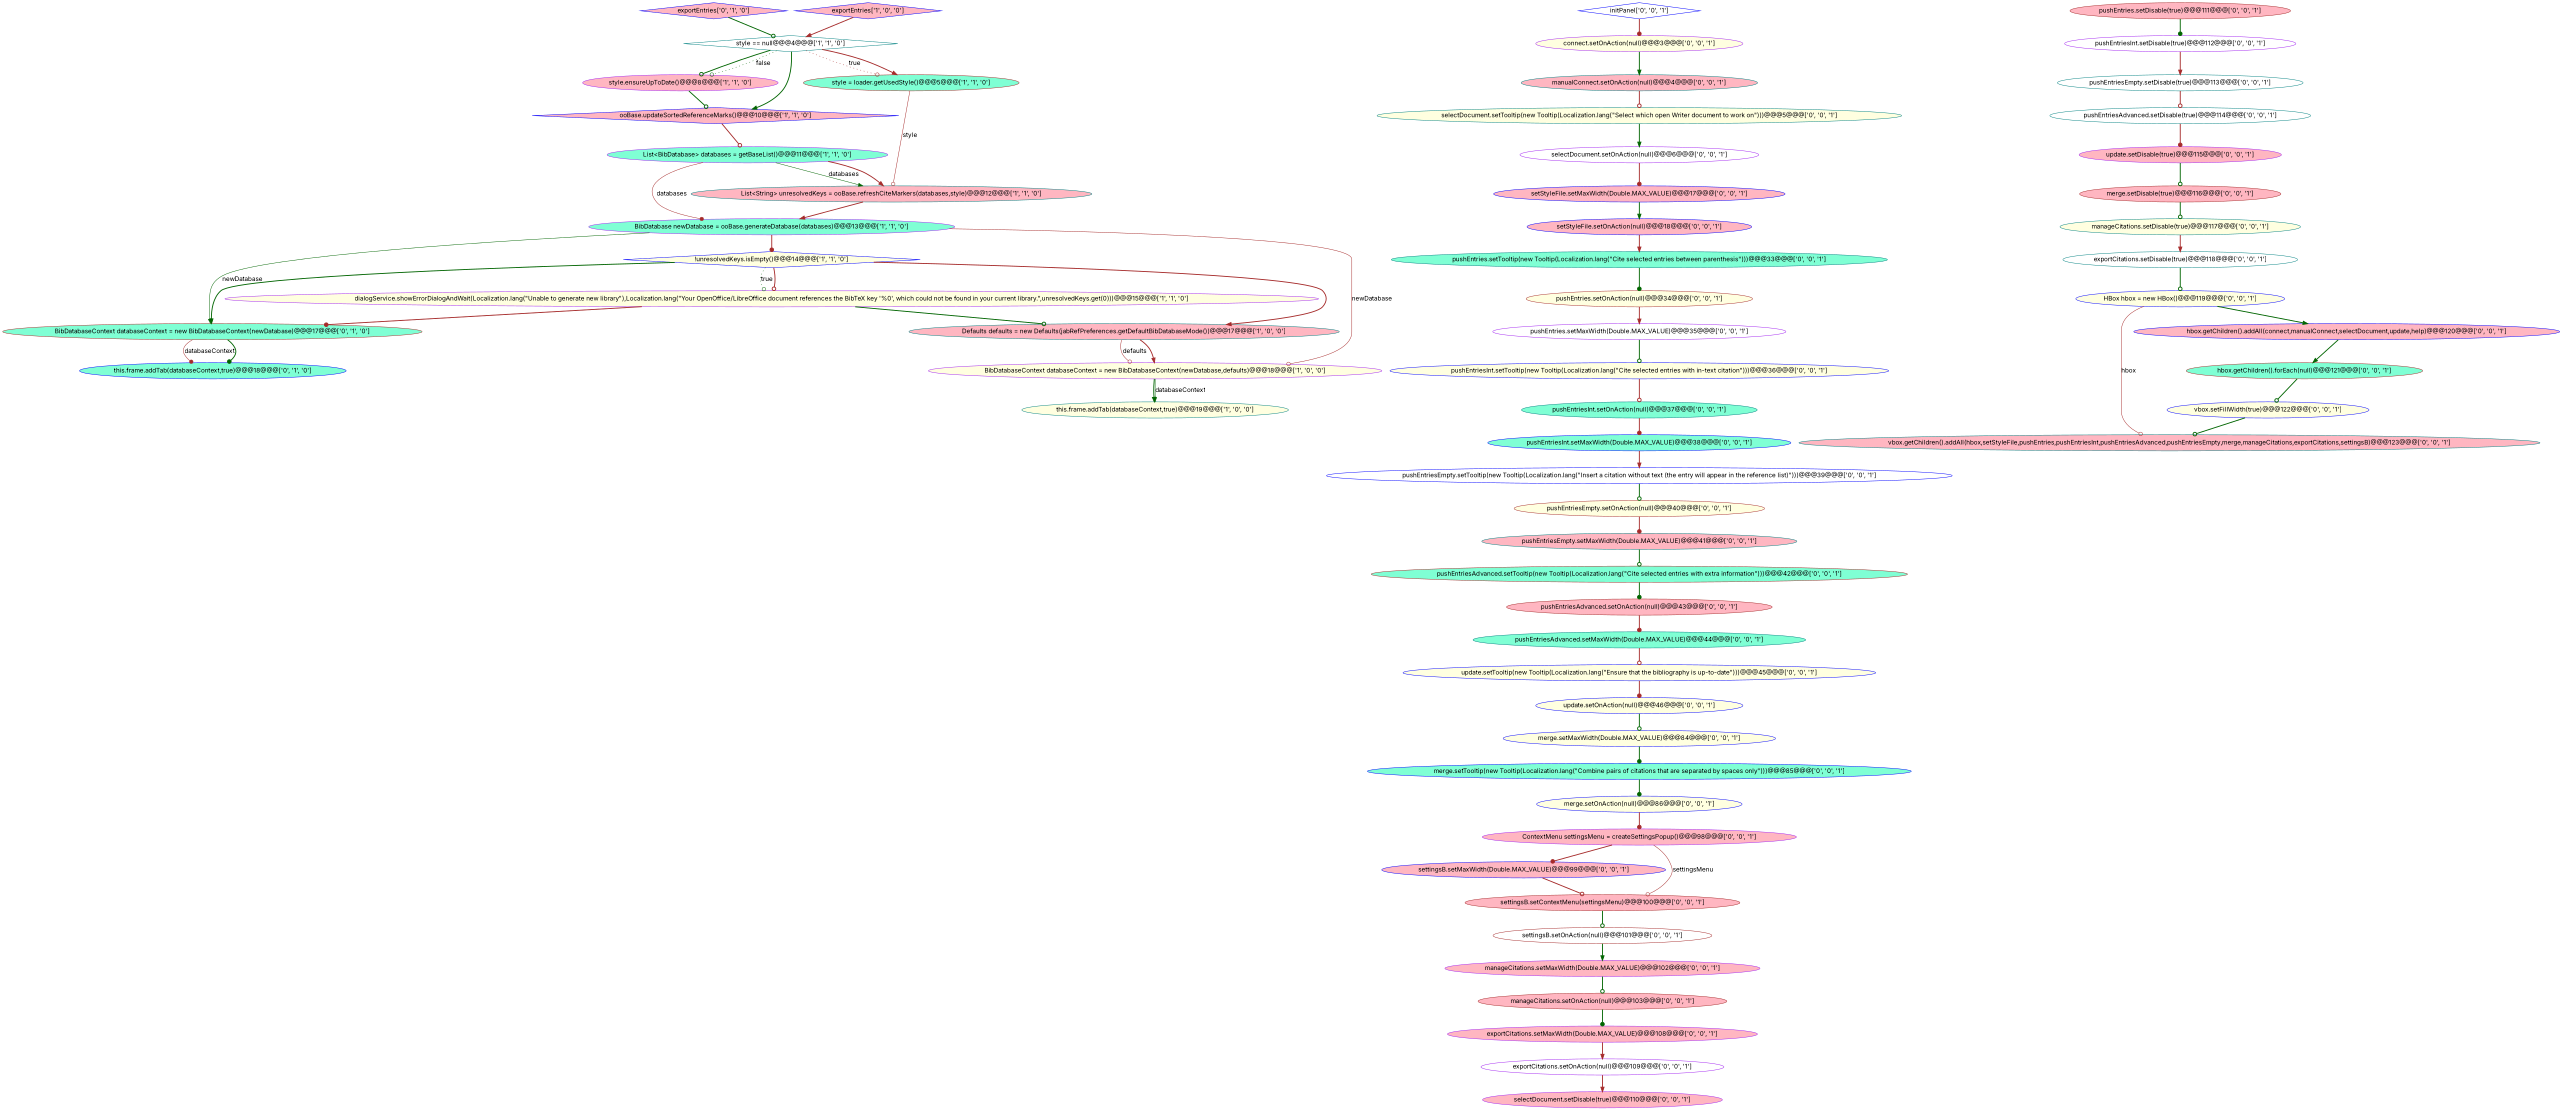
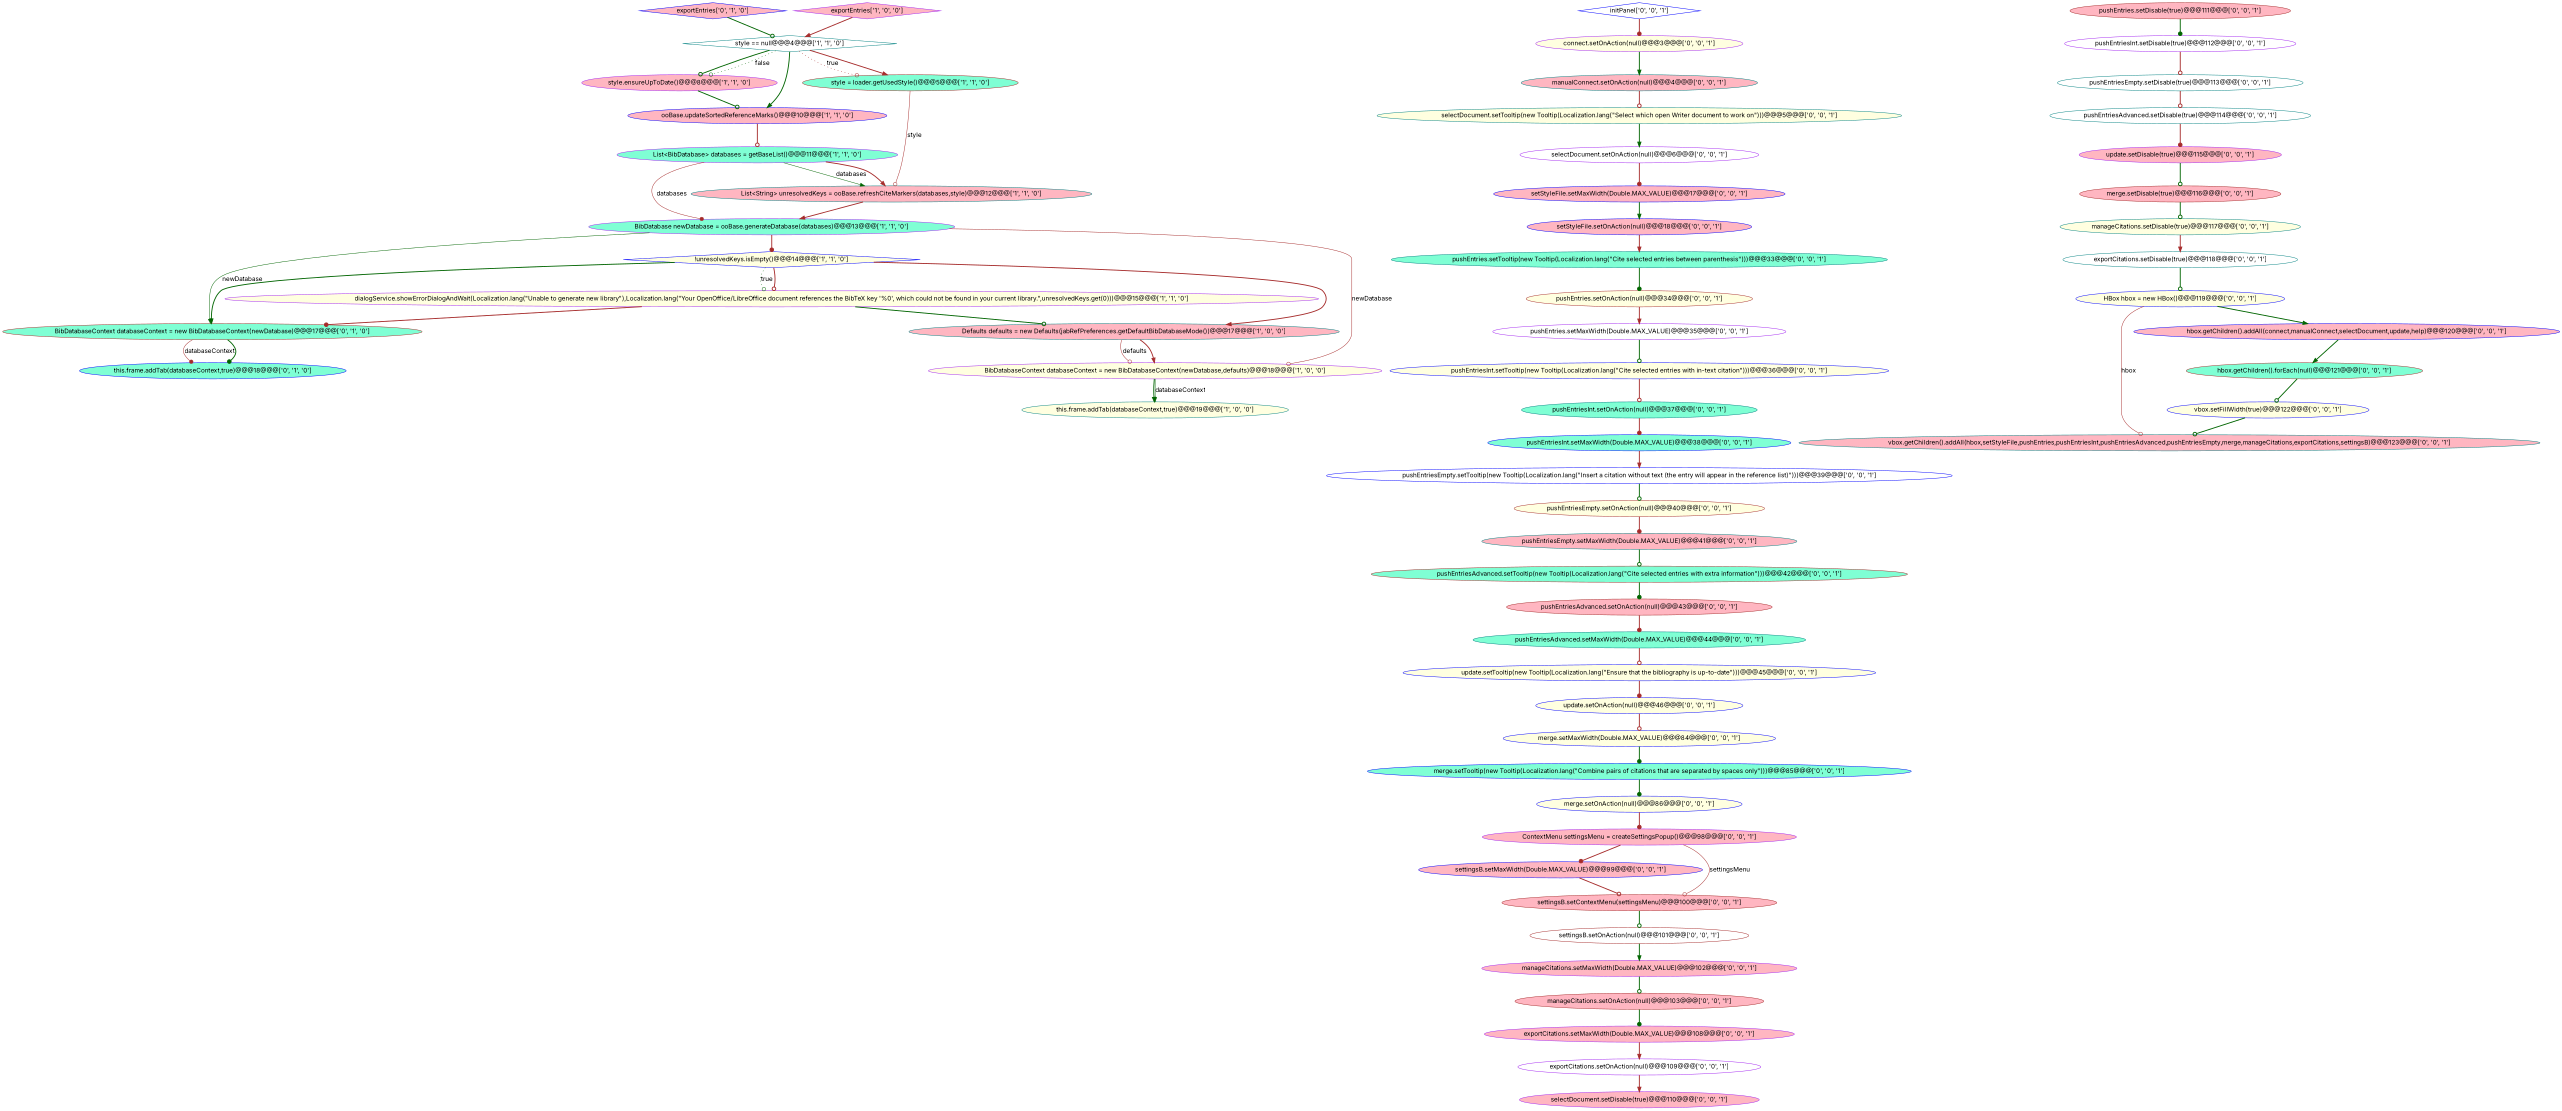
  digraph {
    fontname=Inter
    node [color=blue fillcolor=lightpink fontname=Inter shape=ellipse style=filled]
    edge [arrowhead=odot color=brown fontname=Inter style=bold]
-   n1 [label="ooBase.updateSortedReferenceMarks()@@@10@@@['1', '1', '0']" shape=diamond]
+   n1 [label="ooBase.updateSortedReferenceMarks()@@@10@@@['1', '1', '0']"]
    n2 [color=purple fillcolor=aquamarine label="List<BibDatabase> databases = getBaseList()@@@11@@@['1', '1', '0']"]
    n3 [color=teal label="List<String> unresolvedKeys = ooBase.refreshCiteMarkers(databases,style)@@@12@@@['1', '1', '0']"]
    n4 [color=purple fillcolor=aquamarine label="BibDatabase newDatabase = ooBase.generateDatabase(databases)@@@13@@@['1', '1', '0']"]
    n5 [fillcolor=white label="initPanel['0', '0', '1']" shape=diamond]
    n6 [color=purple fillcolor=lightyellow label="connect.setOnAction(null)@@@3@@@['0', '0', '1']"]
    n7 [color=teal label="manualConnect.setOnAction(null)@@@4@@@['0', '0', '1']"]
    n8 [color=brown fillcolor=lightyellow label="pushEntriesEmpty.setOnAction(null)@@@40@@@['0', '0', '1']"]
    n9 [color=teal label="pushEntriesEmpty.setMaxWidth(Double.MAX_VALUE)@@@41@@@['0', '0', '1']"]
    n10 [color=brown fillcolor=aquamarine label="pushEntriesAdvanced.setTooltip(new Tooltip(Localization.lang(\"Cite selected entries with extra information\")))@@@42@@@['0', '0', '1']"]
    n11 [color=teal fillcolor=white label="style == null@@@4@@@['1', '1', '0']" shape=diamond]
    n12 [color=purple label="style.ensureUpToDate()@@@8@@@['1', '1', '0']"]
    n13 [color=brown fillcolor=aquamarine label="style = loader.getUsedStyle()@@@5@@@['1', '1', '0']"]
    n14 [color=teal label="vbox.getChildren().addAll(hbox,setStyleFile,pushEntries,pushEntriesInt,pushEntriesAdvanced,pushEntriesEmpty,merge,manageCitations,exportCitations,settingsB)@@@123@@@['0', '0', '1']"]
    n15 [label="settingsB.setMaxWidth(Double.MAX_VALUE)@@@99@@@['0', '0', '1']"]
    n16 [color=brown label="settingsB.setContextMenu(settingsMenu)@@@100@@@['0', '0', '1']"]
    n17 [color=brown fillcolor=white label="settingsB.setOnAction(null)@@@101@@@['0', '0', '1']"]
    n18 [color=brown label="pushEntriesAdvanced.setOnAction(null)@@@43@@@['0', '0', '1']"]
    n19 [color=teal fillcolor=aquamarine label="pushEntriesAdvanced.setMaxWidth(Double.MAX_VALUE)@@@44@@@['0', '0', '1']"]
    n20 [fillcolor=lightyellow label="update.setTooltip(new Tooltip(Localization.lang(\"Ensure that the bibliography is up-to-date\")))@@@45@@@['0', '0', '1']"]
    n21 [fillcolor=lightyellow label="update.setOnAction(null)@@@46@@@['0', '0', '1']"]
    n22 [color=purple fillcolor=white label="pushEntriesInt.setDisable(true)@@@112@@@['0', '0', '1']"]
    n23 [color=teal fillcolor=white label="pushEntriesEmpty.setDisable(true)@@@113@@@['0', '0', '1']"]
    n24 [color=teal fillcolor=white label="pushEntriesAdvanced.setDisable(true)@@@114@@@['0', '0', '1']"]
    n25 [color=brown label="manageCitations.setOnAction(null)@@@103@@@['0', '0', '1']"]
    n26 [color=purple label="exportCitations.setMaxWidth(Double.MAX_VALUE)@@@108@@@['0', '0', '1']"]
    n27 [color=purple fillcolor=white label="exportCitations.setOnAction(null)@@@109@@@['0', '0', '1']"]
    n28 [color=teal label="Defaults defaults = new Defaults(jabRefPreferences.getDefaultBibDatabaseMode())@@@17@@@['1', '0', '0']"]
    n29 [color=purple fillcolor=lightyellow label="BibDatabaseContext databaseContext = new BibDatabaseContext(newDatabase,defaults)@@@18@@@['1', '0', '0']"]
    n30 [color=teal fillcolor=lightyellow label="this.frame.addTab(databaseContext,true)@@@19@@@['1', '0', '0']"]
    n31 [label="exportEntries['0', '1', '0']" shape=diamond]
    n32 [color=teal fillcolor=aquamarine label="pushEntriesInt.setOnAction(null)@@@37@@@['0', '0', '1']"]
    n33 [fillcolor=aquamarine label="pushEntriesInt.setMaxWidth(Double.MAX_VALUE)@@@38@@@['0', '0', '1']"]
    n34 [fillcolor=white label="pushEntriesEmpty.setTooltip(new Tooltip(Localization.lang(\"Insert a citation without text (the entry will appear in the reference list)\")))@@@39@@@['0', '0', '1']"]
    n35 [color=teal fillcolor=aquamarine label="pushEntries.setTooltip(new Tooltip(Localization.lang(\"Cite selected entries between parenthesis\")))@@@33@@@['0', '0', '1']"]
    n36 [color=brown fillcolor=lightyellow label="pushEntries.setOnAction(null)@@@34@@@['0', '0', '1']"]
    n37 [color=purple fillcolor=white label="pushEntries.setMaxWidth(Double.MAX_VALUE)@@@35@@@['0', '0', '1']"]
    n38 [label="hbox.getChildren().addAll(connect,manualConnect,selectDocument,update,help)@@@120@@@['0', '0', '1']"]
    n39 [color=brown fillcolor=aquamarine label="hbox.getChildren().forEach(null)@@@121@@@['0', '0', '1']"]
    n40 [fillcolor=lightyellow label="vbox.setFillWidth(true)@@@122@@@['0', '0', '1']"]
-   n41 [label="exportEntries['1', '0', '0']" shape=diamond]
+   n41 [color=purple label="exportEntries['1', '0', '0']" shape=diamond]
    n42 [fillcolor=lightyellow label="pushEntriesInt.setTooltip(new Tooltip(Localization.lang(\"Cite selected entries with in-text citation\")))@@@36@@@['0', '0', '1']"]
    n43 [color=purple label="selectDocument.setDisable(true)@@@110@@@['0', '0', '1']"]
    n44 [color=brown label="pushEntries.setDisable(true)@@@111@@@['0', '0', '1']"]
    n45 [color=purple label="update.setDisable(true)@@@115@@@['0', '0', '1']"]
    n46 [color=teal fillcolor=white label="exportCitations.setDisable(true)@@@118@@@['0', '0', '1']"]
    n47 [fillcolor=lightyellow label="HBox hbox = new HBox()@@@119@@@['0', '0', '1']"]
    n48 [label="setStyleFile.setOnAction(null)@@@18@@@['0', '0', '1']"]
    n49 [fillcolor=lightyellow label="!unresolvedKeys.isEmpty()@@@14@@@['1', '1', '0']" shape=diamond]
    n50 [color=brown fillcolor=aquamarine label="BibDatabaseContext databaseContext = new BibDatabaseContext(newDatabase)@@@17@@@['0', '1', '0']"]
    n51 [color=purple fillcolor=lightyellow label="dialogService.showErrorDialogAndWait(Localization.lang(\"Unable to generate new library\"),Localization.lang(\"Your OpenOffice/LibreOffice document references the BibTeX key '%0', which could not be found in your current library.\",unresolvedKeys.get(0)))@@@15@@@['1', '1', '0']"]
    n52 [fillcolor=aquamarine label="this.frame.addTab(databaseContext,true)@@@18@@@['0', '1', '0']"]
    n53 [color=teal fillcolor=lightyellow label="selectDocument.setTooltip(new Tooltip(Localization.lang(\"Select which open Writer document to work on\")))@@@5@@@['0', '0', '1']"]
    n54 [fillcolor=lightyellow label="merge.setOnAction(null)@@@86@@@['0', '0', '1']"]
    n55 [color=purple label="ContextMenu settingsMenu = createSettingsPopup()@@@98@@@['0', '0', '1']"]
    n56 [color=brown label="merge.setDisable(true)@@@116@@@['0', '0', '1']"]
    n57 [color=purple fillcolor=white label="selectDocument.setOnAction(null)@@@6@@@['0', '0', '1']"]
    n58 [label="setStyleFile.setMaxWidth(Double.MAX_VALUE)@@@17@@@['0', '0', '1']"]
    n59 [fillcolor=lightyellow label="merge.setMaxWidth(Double.MAX_VALUE)@@@84@@@['0', '0', '1']"]
    n60 [fillcolor=aquamarine label="merge.setTooltip(new Tooltip(Localization.lang(\"Combine pairs of citations that are separated by spaces only\")))@@@85@@@['0', '0', '1']"]
    n61 [color=purple label="manageCitations.setMaxWidth(Double.MAX_VALUE)@@@102@@@['0', '0', '1']"]
    n62 [color=teal fillcolor=lightyellow label="manageCitations.setDisable(true)@@@117@@@['0', '0', '1']"]
    n1 -> n2
    n2 -> n3 [arrowhead=normal color=darkgreen label=databases style=solid]
    n2 -> n3 [arrowhead=normal]
    n2 -> n4 [arrowhead=dot label=databases style=solid]
    n3 -> n4 [arrowhead=normal]
    n4 -> n29 [label=newDatabase style=solid]
    n4 -> n49 [arrowhead=dot]
    n4 -> n50 [arrowhead=normal color=darkgreen label=newDatabase style=solid]
    n5 -> n6 [arrowhead=dot]
    n6 -> n7 [arrowhead=normal color=darkgreen]
    n7 -> n53
    n8 -> n9 [arrowhead=dot]
    n9 -> n10 [color=darkgreen]
    n10 -> n18 [arrowhead=dot color=darkgreen]
    n11 -> n1 [arrowhead=normal color=darkgreen]
    n11 -> n12 [color=darkgreen]
    n11 -> n12 [color=darkgreen label=false style=dotted]
    n11 -> n13 [arrowhead=normal]
    n11 -> n13 [label=true style=dotted]
    n12 -> n1 [color=darkgreen]
    n13 -> n3 [label=style style=solid]
    n15 -> n16
    n16 -> n17 [color=darkgreen]
    n17 -> n61 [arrowhead=normal color=darkgreen]
    n18 -> n19 [arrowhead=dot]
    n19 -> n20
    n20 -> n21 [arrowhead=dot]
-   n21 -> n59 [color=darkgreen]
-   n22 -> n23 [arrowhead=normal]
+   n21 -> n59
+   n22 -> n23
    n23 -> n24
    n24 -> n45 [arrowhead=dot]
    n25 -> n26 [arrowhead=dot color=darkgreen]
    n26 -> n27 [arrowhead=normal]
    n27 -> n43 [arrowhead=normal]
    n28 -> n29 [arrowhead=normal]
    n28 -> n29 [label=defaults style=solid]
    n29 -> n30 [arrowhead=normal color=darkgreen]
    n29 -> n30 [arrowhead=normal color=darkgreen label=databaseContext style=solid]
    n31 -> n11 [color=darkgreen]
    n32 -> n33 [arrowhead=dot]
    n33 -> n34 [arrowhead=normal]
    n34 -> n8 [color=darkgreen]
    n35 -> n36 [arrowhead=dot color=darkgreen]
    n36 -> n37 [arrowhead=normal]
    n37 -> n42 [color=darkgreen]
    n38 -> n39 [arrowhead=normal color=darkgreen]
    n39 -> n40 [color=darkgreen]
    n40 -> n14 [color=darkgreen]
    n41 -> n11 [arrowhead=normal]
    n42 -> n32
    n44 -> n22 [arrowhead=dot color=darkgreen]
    n45 -> n56 [color=darkgreen]
    n46 -> n47 [color=darkgreen]
    n47 -> n14 [label=hbox style=solid]
    n47 -> n38 [arrowhead=normal color=darkgreen]
    n48 -> n35 [arrowhead=normal]
    n49 -> n28 [arrowhead=normal]
    n49 -> n50 [arrowhead=normal color=darkgreen]
    n49 -> n51
    n49 -> n51 [color=darkgreen label=true style=dotted]
    n50 -> n52 [arrowhead=dot label=databaseContext style=solid]
    n50 -> n52 [arrowhead=dot color=darkgreen]
    n51 -> n28 [color=darkgreen]
    n51 -> n50 [arrowhead=dot]
    n53 -> n57 [arrowhead=normal color=darkgreen]
    n54 -> n55 [arrowhead=dot]
    n55 -> n15 [arrowhead=dot]
    n55 -> n16 [label=settingsMenu style=solid]
    n56 -> n62 [color=darkgreen]
    n57 -> n58 [arrowhead=dot]
    n58 -> n48 [arrowhead=normal color=darkgreen]
    n59 -> n60 [arrowhead=dot color=darkgreen]
    n60 -> n54 [arrowhead=dot color=darkgreen]
    n61 -> n25 [color=darkgreen]
    n62 -> n46 [arrowhead=normal]
  }
